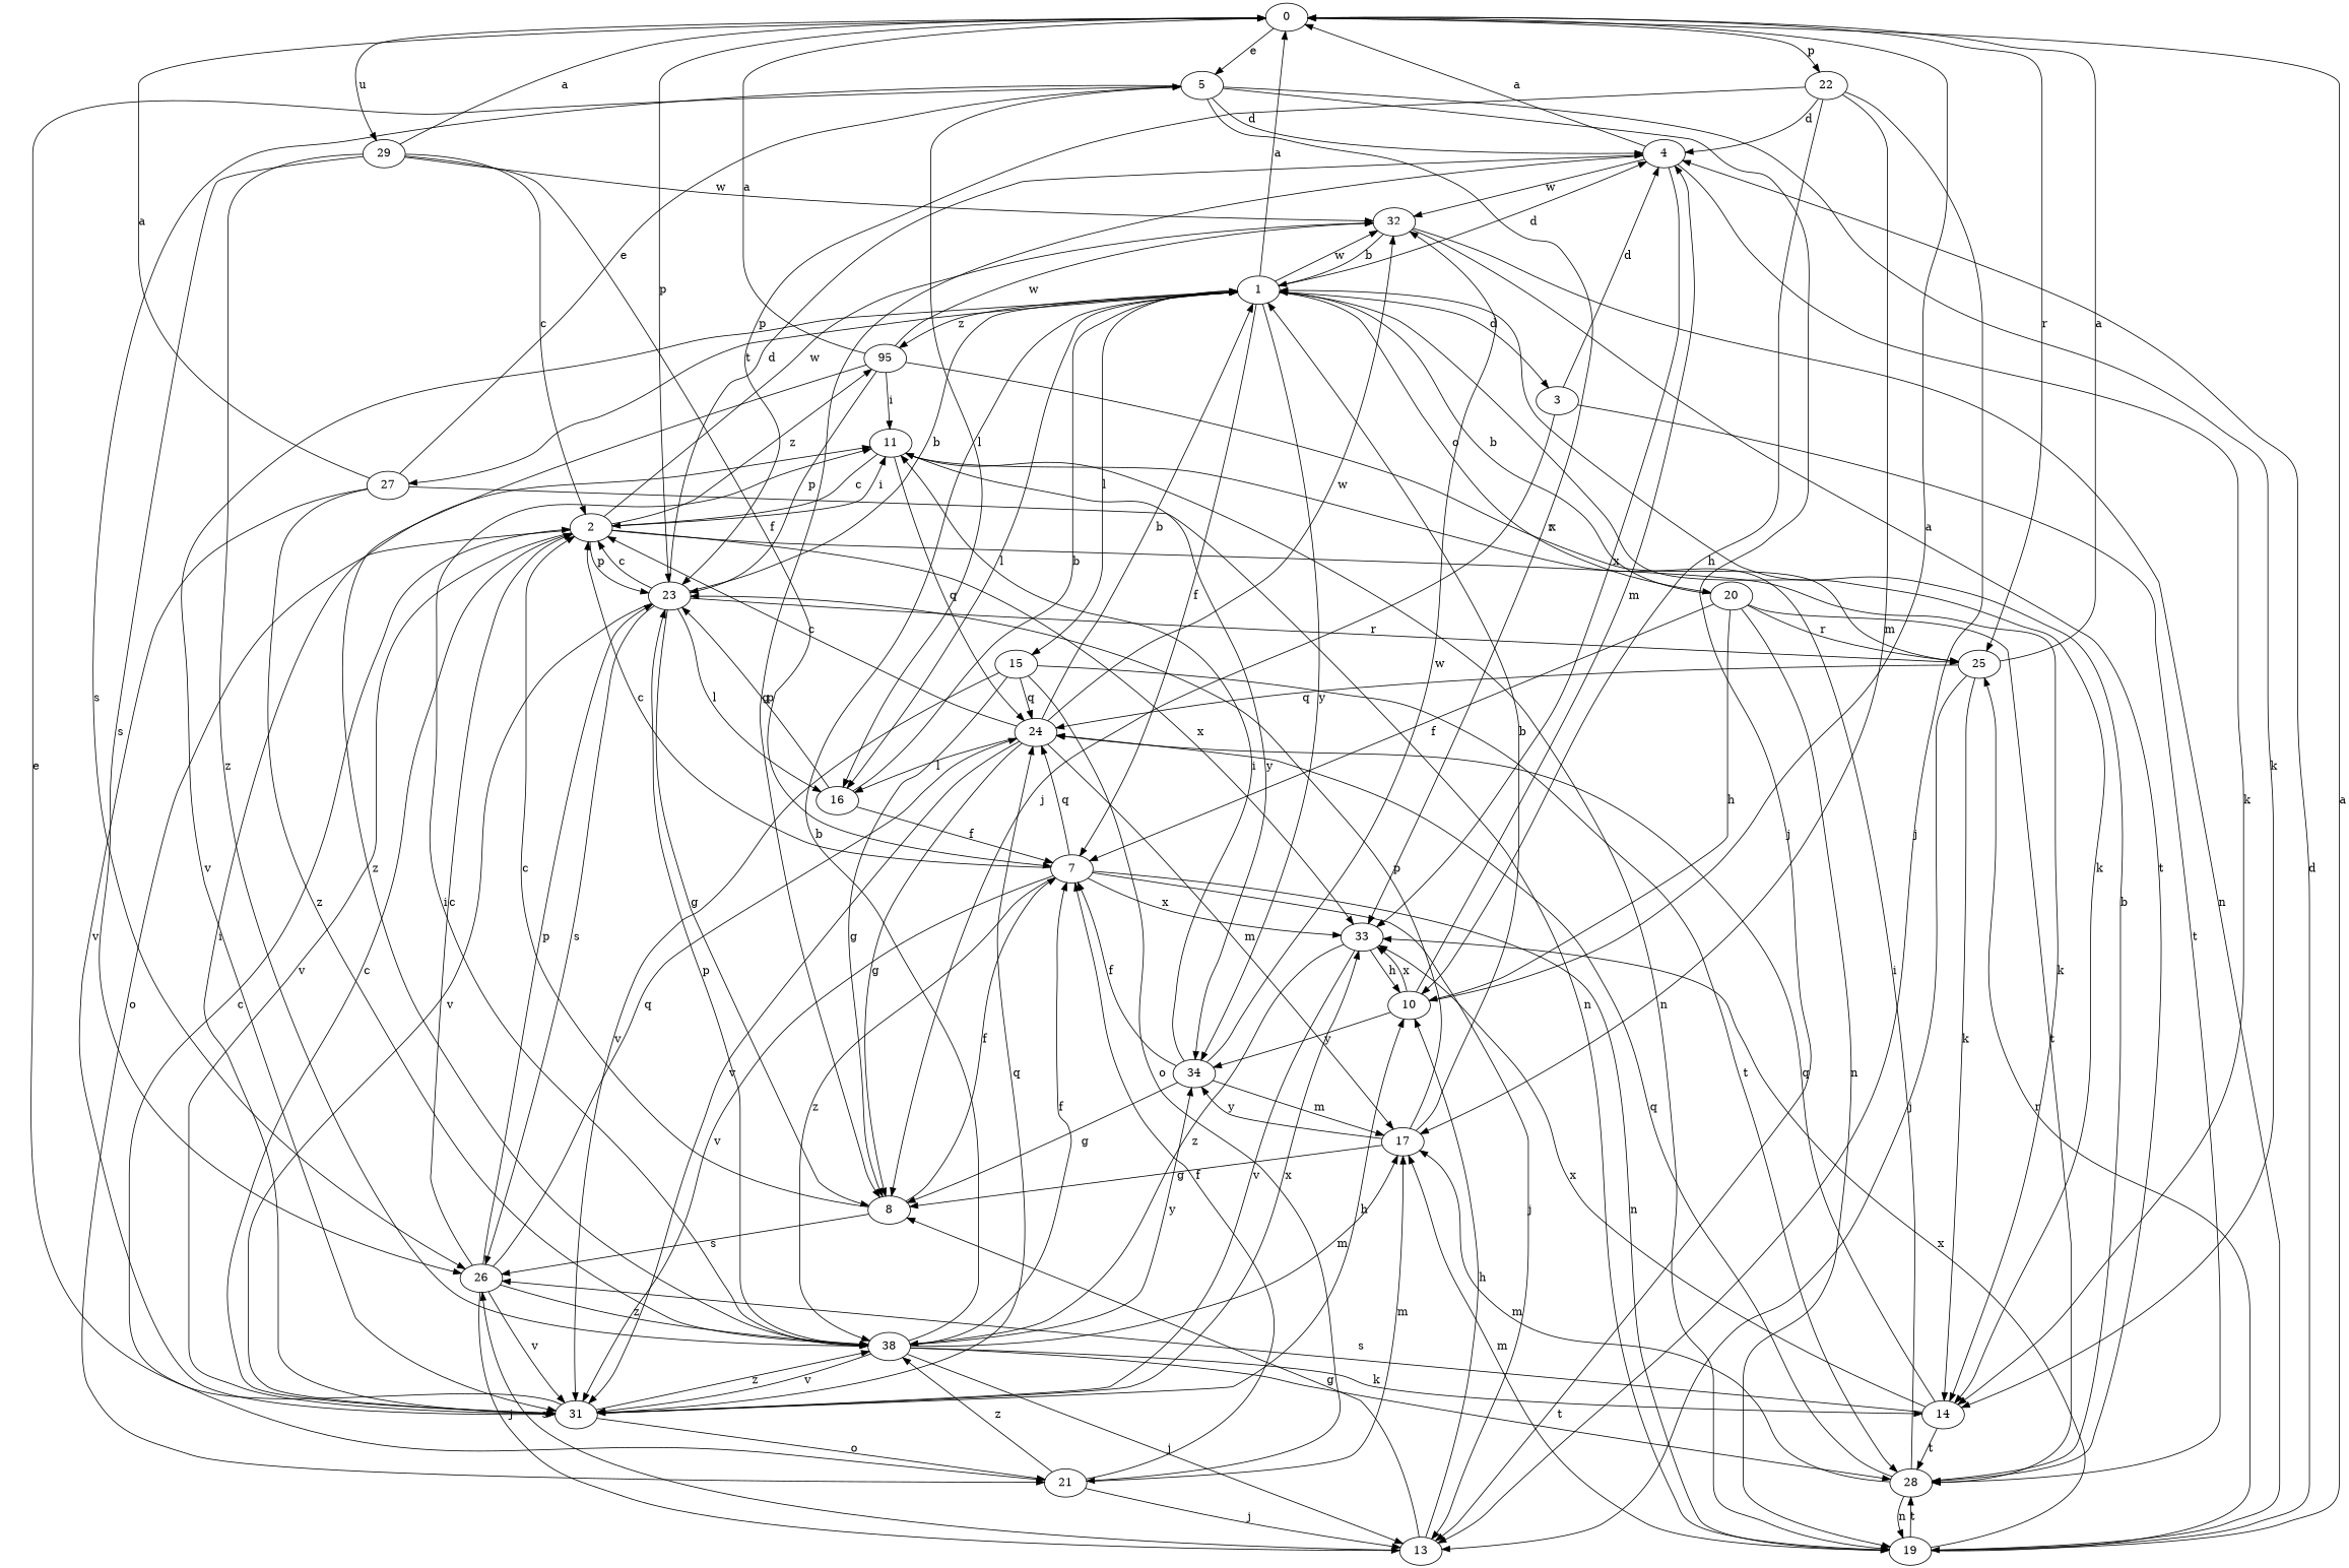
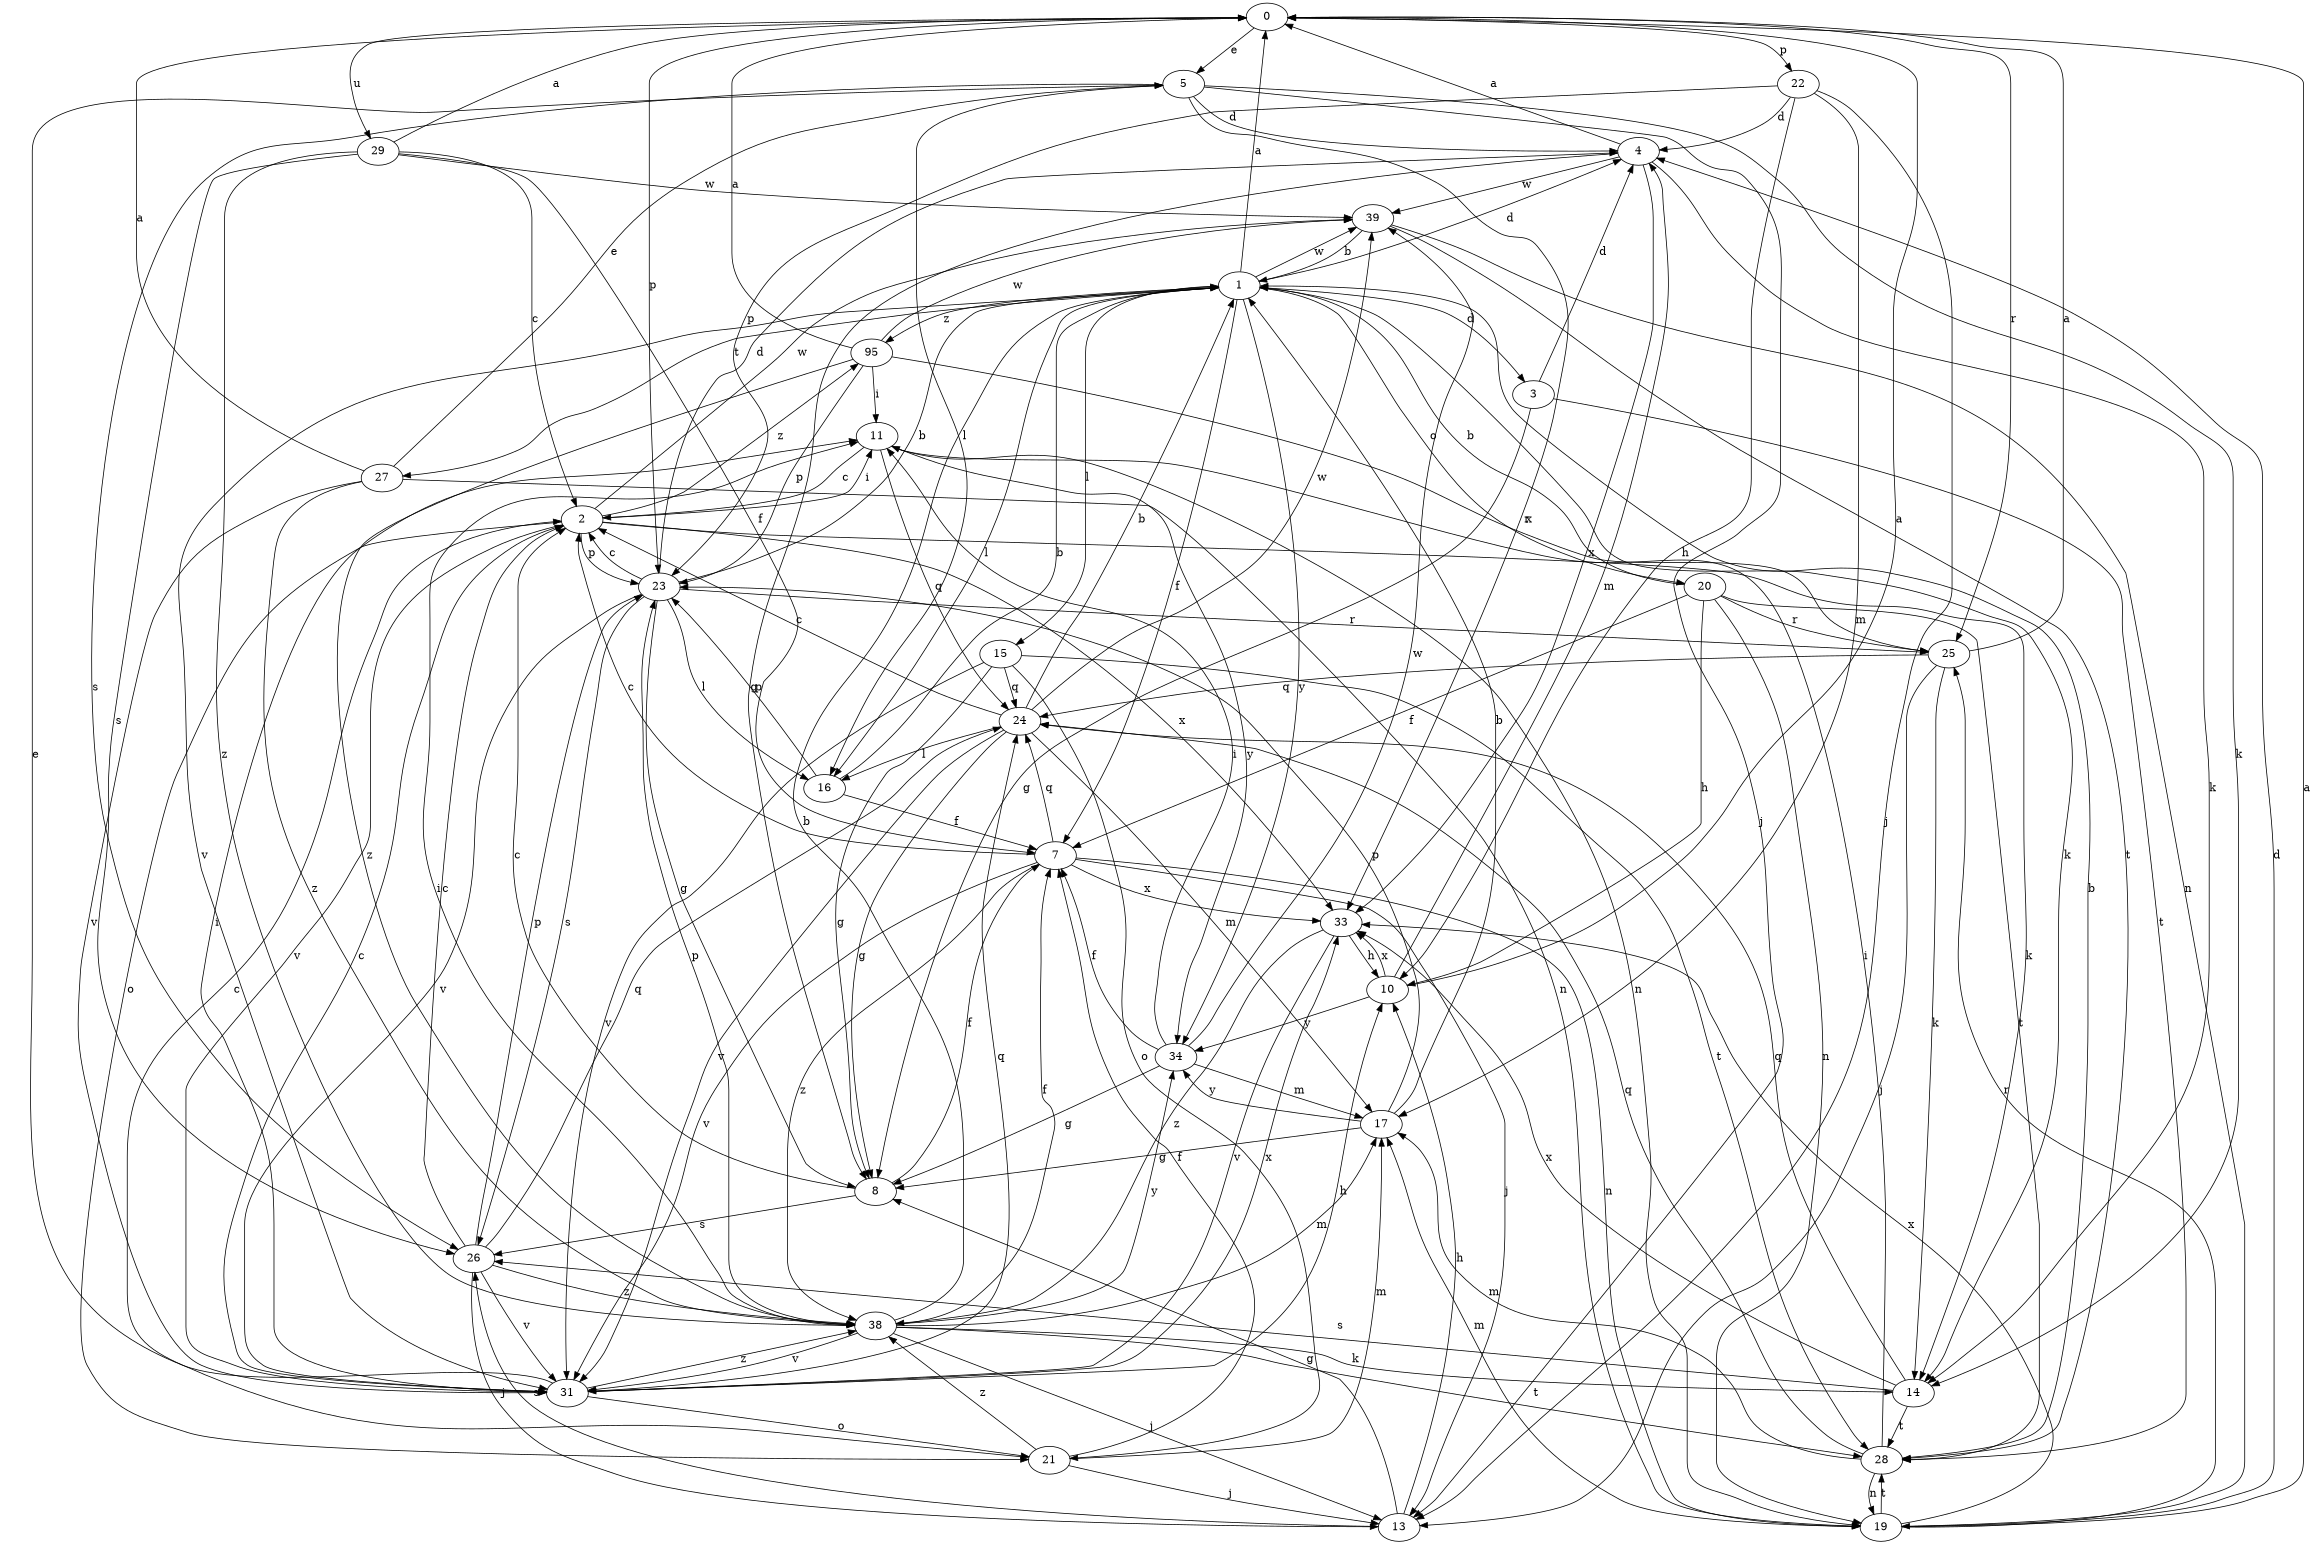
  strict digraph {
    0
    5
    22
    23
    25
    29
    4
    14
    16
    33
    13
    26
    10
    17
    1
    31
    2
    8
    24
    7
-   32
+   32 [label=39]
    38
    3
    15
    20
    27
    34
    n28 [label=95]
    28
    19
    21
    11
    0 -> 5 [label=e]
    0 -> 22 [label=p]
    0 -> 23 [label=p]
    0 -> 25 [label=r]
    0 -> 29 [label=u]
    5 -> 4 [label=d]
    5 -> 14 [label=k]
    5 -> 16 [label=l]
    5 -> 33 [label=x]
    5 -> 13 [label=j]
    5 -> 26 [label=s]
    22 -> 23 [label=p]
    22 -> 4 [label=d]
    22 -> 13 [label=j]
    22 -> 10 [label=h]
    22 -> 17 [label=m]
    23 -> 25 [label=r]
    23 -> 4 [label=d]
    23 -> 16 [label=l]
    23 -> 26 [label=s]
    23 -> 1 [label=b]
    23 -> 31 [label=v]
    23 -> 2 [label=c]
    23 -> 8 [label=g]
    25 -> 0 [label=a]
    25 -> 14 [label=k]
    25 -> 13 [label=j]
    25 -> 24 [label=q]
    29 -> 0 [label=a]
    29 -> 26 [label=s]
    29 -> 2 [label=c]
    29 -> 7 [label=f]
    29 -> 32 [label=w]
    29 -> 38 [label=z]
    4 -> 0 [label=a]
    4 -> 14 [label=k]
    4 -> 33 [label=x]
    4 -> 8 [label=g]
    4 -> 32 [label=w]
    14 -> 33 [label=x]
    14 -> 26 [label=s]
    14 -> 24 [label=q]
    14 -> 28 [label=t]
    16 -> 23 [label=p]
    16 -> 1 [label=b]
    16 -> 7 [label=f]
    33 -> 10 [label=h]
    33 -> 31 [label=v]
    33 -> 38 [label=z]
    13 -> 26 [label=s]
    13 -> 10 [label=h]
    13 -> 8 [label=g]
    26 -> 23 [label=p]
    26 -> 13 [label=j]
    26 -> 31 [label=v]
    26 -> 2 [label=c]
    26 -> 24 [label=q]
    26 -> 38 [label=z]
    10 -> 0 [label=a]
    10 -> 4 [label=m]
    10 -> 33 [label=x]
    10 -> 34 [label=y]
    17 -> 23 [label=p]
    17 -> 1 [label=b]
    17 -> 8 [label=g]
    17 -> 34 [label=y]
    1 -> 0 [label=a]
    1 -> 4 [label=d]
    1 -> 14 [label=k]
    1 -> 16 [label=l]
    1 -> 31 [label=v]
    1 -> 7 [label=f]
    1 -> 32 [label=w]
    1 -> 3 [label=d]
    1 -> 15 [label=l]
    1 -> 20 [label=o]
    1 -> 27 [label=t]
    1 -> 34 [label=y]
    1 -> n28 [label=z]
    31 -> 5 [label=e]
    31 -> 33 [label=x]
    31 -> 10 [label=h]
    31 -> 2 [label=c]
    31 -> 24 [label=q]
    31 -> 38 [label=z]
    31 -> 21 [label=o]
    31 -> 11 [label=i]
    2 -> 23 [label=p]
    2 -> 14 [label=k]
    2 -> 33 [label=x]
    2 -> 31 [label=v]
    2 -> 32 [label=w]
    2 -> n28 [label=z]
    2 -> 21 [label=o]
    2 -> 11 [label=i]
    8 -> 26 [label=s]
    8 -> 2 [label=c]
    8 -> 7 [label=f]
    24 -> 16 [label=l]
    24 -> 17 [label=m]
    24 -> 1 [label=b]
    24 -> 31 [label=v]
    24 -> 2 [label=c]
    24 -> 8 [label=g]
    24 -> 32 [label=w]
    7 -> 33 [label=x]
    7 -> 13 [label=j]
    7 -> 31 [label=v]
    7 -> 2 [label=c]
    7 -> 24 [label=q]
    7 -> 38 [label=z]
    7 -> 19 [label=n]
    32 -> 1 [label=b]
    32 -> 28 [label=t]
    32 -> 19 [label=n]
    38 -> 23 [label=p]
    38 -> 14 [label=k]
    38 -> 13 [label=j]
    38 -> 17 [label=m]
    38 -> 1 [label=b]
    38 -> 31 [label=v]
    38 -> 7 [label=f]
    38 -> 34 [label=y]
    38 -> 28 [label=t]
    38 -> 11 [label=i]
    3 -> 4 [label=d]
-   3 -> 8 [label=j]
+   3 -> 8 [label=g]
    3 -> 28 [label=t]
    15 -> 31 [label=v]
    15 -> 8 [label=g]
    15 -> 24 [label=q]
    15 -> 28 [label=t]
    15 -> 21 [label=o]
    20 -> 25 [label=r]
    20 -> 10 [label=h]
    20 -> 1 [label=b]
    20 -> 7 [label=f]
    20 -> 28 [label=t]
    20 -> 19 [label=n]
    27 -> 0 [label=a]
    27 -> 5 [label=e]
    27 -> 31 [label=v]
    27 -> 38 [label=z]
    27 -> 19 [label=n]
    34 -> 17 [label=m]
    34 -> 8 [label=g]
    34 -> 7 [label=f]
    34 -> 32 [label=w]
    34 -> 11 [label=i]
    n28 -> 0 [label=a]
    n28 -> 23 [label=p]
    n28 -> 25 [label=r]
    n28 -> 32 [label=w]
    n28 -> 38 [label=z]
    n28 -> 11 [label=i]
    28 -> 17 [label=m]
    28 -> 1 [label=b]
    28 -> 24 [label=q]
    28 -> 19 [label=n]
    28 -> 11 [label=i]
    19 -> 0 [label=a]
    19 -> 25 [label=r]
    19 -> 4 [label=d]
    19 -> 33 [label=x]
    19 -> 17 [label=m]
    19 -> 28 [label=t]
    21 -> 13 [label=j]
    21 -> 17 [label=m]
    21 -> 2 [label=c]
    21 -> 7 [label=f]
    21 -> 38 [label=z]
    11 -> 2 [label=c]
    11 -> 24 [label=q]
    11 -> 34 [label=y]
    11 -> 19 [label=n]
  }
